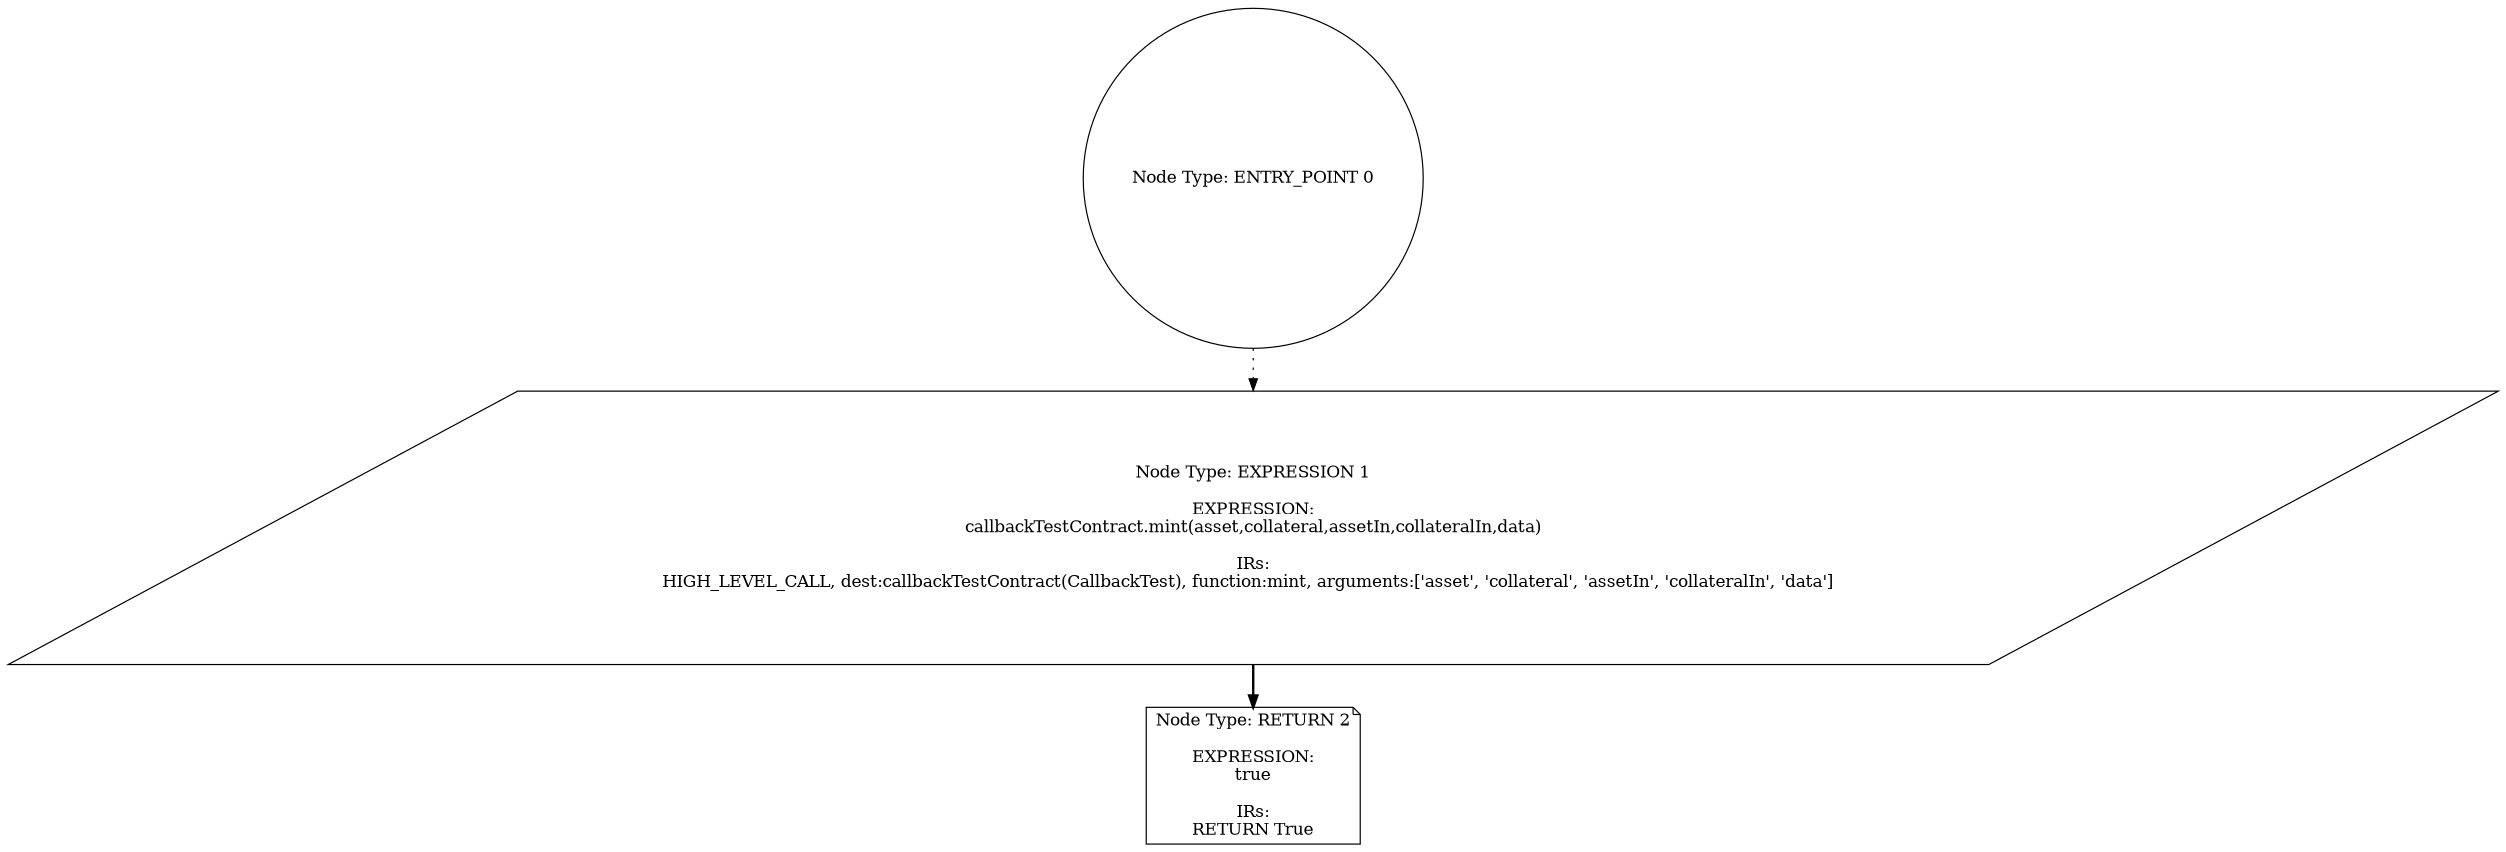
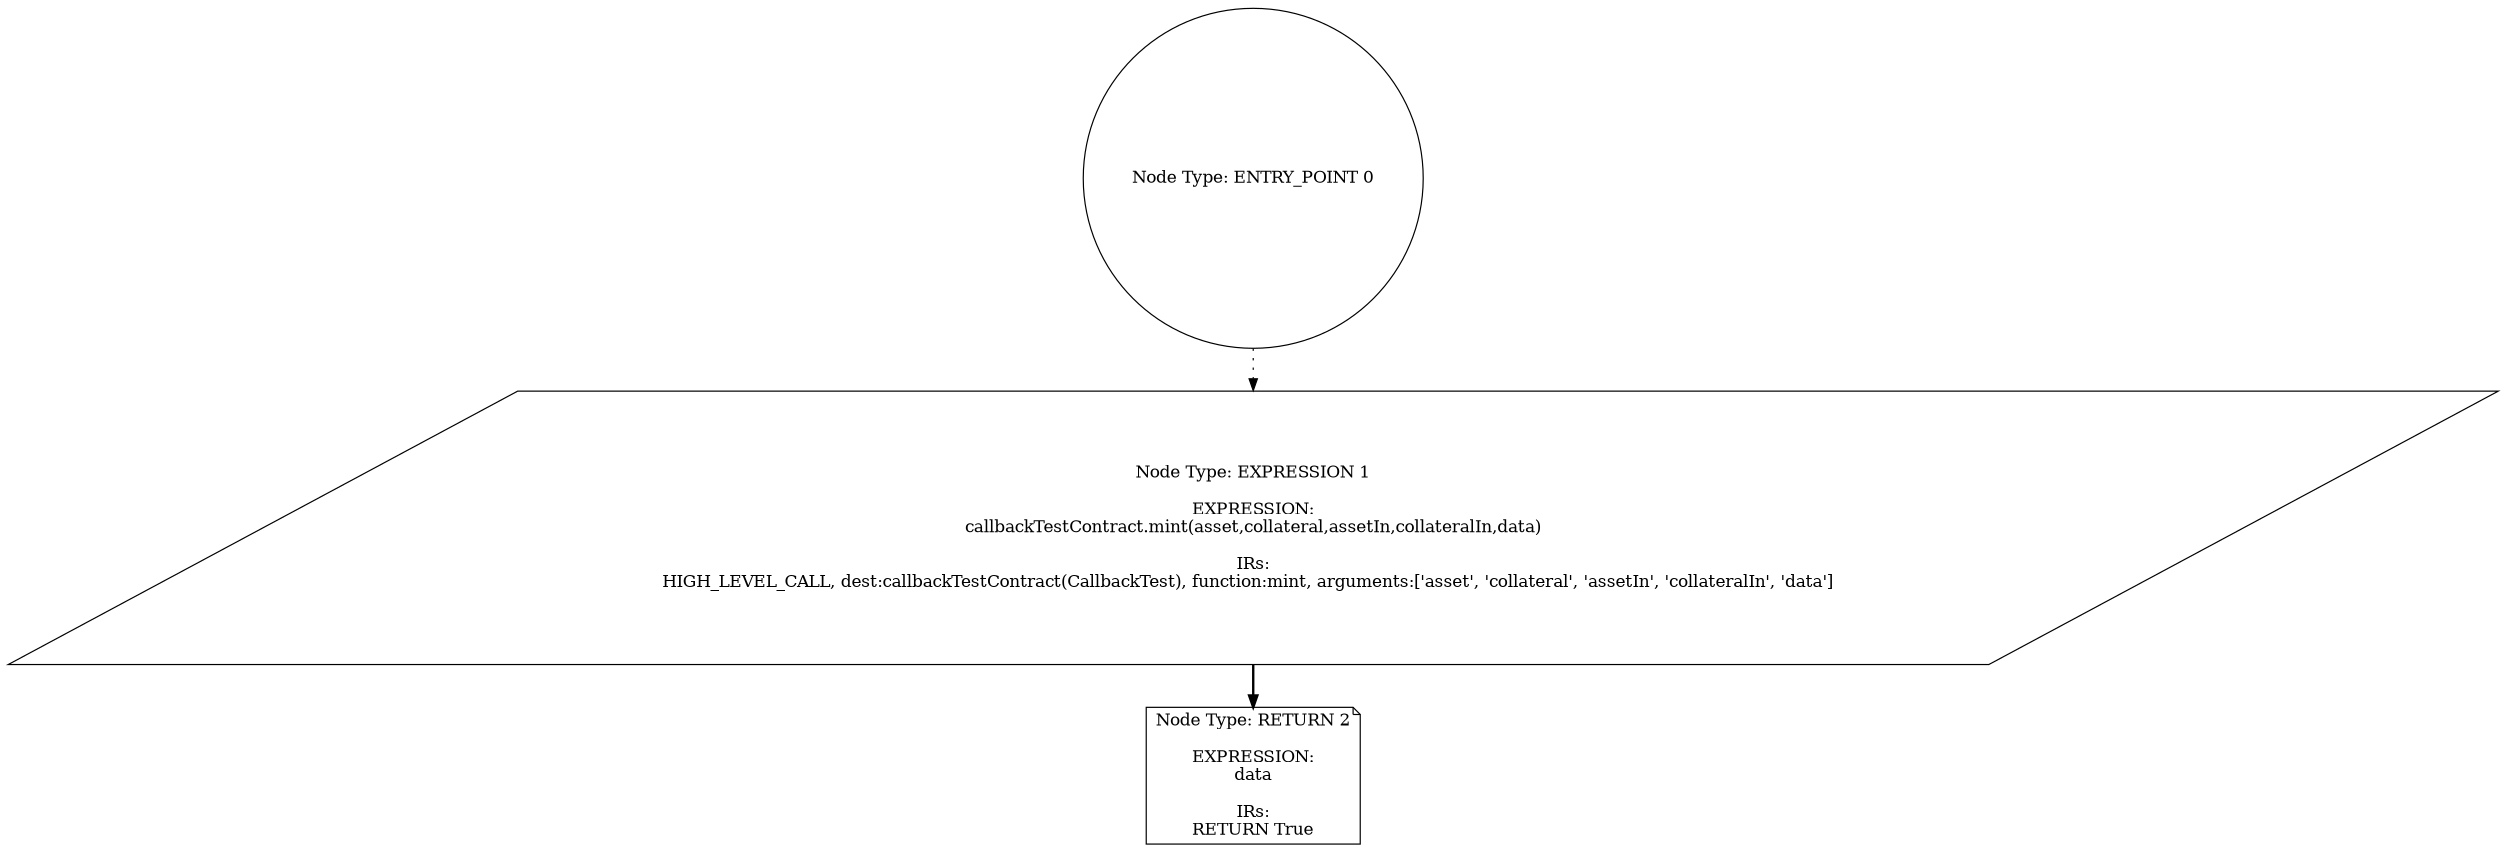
  digraph {
    n1 [label="Node Type: ENTRY_POINT 0\n" shape=circle]
    n2 [label="Node Type: EXPRESSION 1\n\nEXPRESSION:\ncallbackTestContract.mint(asset,collateral,assetIn,collateralIn,data)\n\nIRs:\nHIGH_LEVEL_CALL, dest:callbackTestContract(CallbackTest), function:mint, arguments:['asset', 'collateral', 'assetIn', 'collateralIn', 'data']  " shape=parallelogram]
-   n3 [label="Node Type: RETURN 2\n\nEXPRESSION:\ntrue\n\nIRs:\nRETURN True" shape=note]
+   n3 [label="Node Type: RETURN 2\n\nEXPRESSION:\ndata\n\nIRs:\nRETURN True" shape=note]
    n1 -> n2 [style=dotted]
    n2 -> n3 [style=bold]
  }
